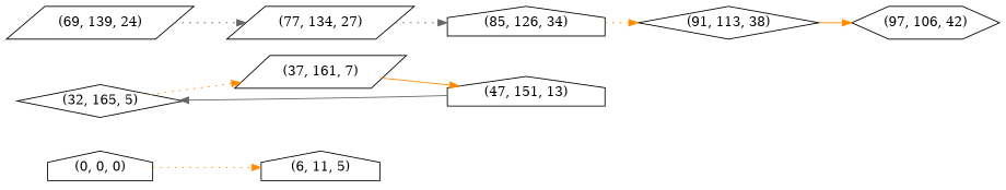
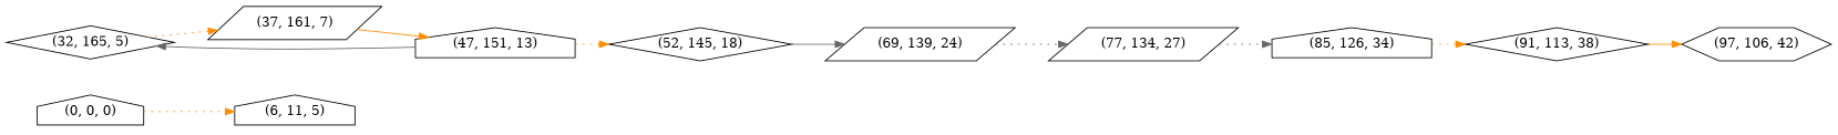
  digraph {
    rankdir=LR
    node [shape=house]
    edge [color=darkorange style=dotted]
    "(0, 0, 0)"
    "(6, 11, 5)"
    "(32, 165, 5)" [shape=diamond]
    "(37, 161, 7)" [shape=parallelogram]
    "(47, 151, 13)"
+   "(52, 145, 18)" [shape=diamond]
    "(69, 139, 24)" [shape=parallelogram]
    "(77, 134, 27)" [shape=parallelogram]
    "(85, 126, 34)"
    "(91, 113, 38)" [shape=diamond]
    "(97, 106, 42)" [shape=hexagon]
    "(0, 0, 0)" -> "(6, 11, 5)"
    "(32, 165, 5)" -> "(37, 161, 7)"
    "(37, 161, 7)" -> "(47, 151, 13)" [style=solid]
    "(47, 151, 13)" -> "(32, 165, 5)" [color=gray40 style=solid]
+   "(47, 151, 13)" -> "(52, 145, 18)"
+   "(52, 145, 18)" -> "(69, 139, 24)" [color=gray40 style=solid]
    "(69, 139, 24)" -> "(77, 134, 27)" [color=gray40]
    "(77, 134, 27)" -> "(85, 126, 34)" [color=gray40]
    "(85, 126, 34)" -> "(91, 113, 38)"
    "(91, 113, 38)" -> "(97, 106, 42)" [style=solid]
  }
